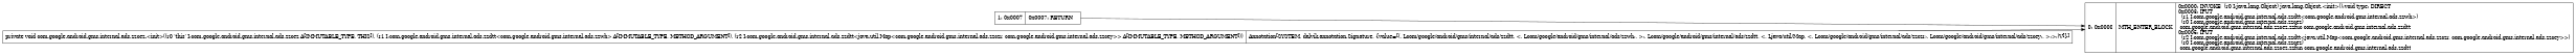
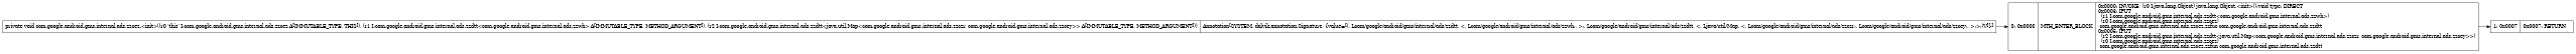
  digraph {
    rankdir=LR
    node [shape=record]
    n1 [label="{0\:\ 0x0000|MTH_ENTER_BLOCK\l|0x0000: INVOKE  (r0 I:java.lang.Object) java.lang.Object.\<init\>():void type: DIRECT \l0x0003: IPUT  \l  (r1 I:com.google.android.gms.internal.ads.zzdtt\<com.google.android.gms.internal.ads.zzwh\>)\l  (r0 I:com.google.android.gms.internal.ads.zzcez)\l com.google.android.gms.internal.ads.zzcez.zzfuc com.google.android.gms.internal.ads.zzdtt \l0x0005: IPUT  \l  (r2 I:com.google.android.gms.internal.ads.zzdtt\<java.util.Map\<com.google.android.gms.internal.ads.zzczr, com.google.android.gms.internal.ads.zzcey\>\>)\l  (r0 I:com.google.android.gms.internal.ads.zzcez)\l com.google.android.gms.internal.ads.zzcez.zzfun com.google.android.gms.internal.ads.zzdtt \l}"]
    n2 [label="{1\:\ 0x0007|0x0007: RETURN   \l}"]
    n3 [label="{private void com.google.android.gms.internal.ads.zzcez.\<init\>((r0 'this' I:com.google.android.gms.internal.ads.zzcez A[IMMUTABLE_TYPE, THIS]), (r1 I:com.google.android.gms.internal.ads.zzdtt\<com.google.android.gms.internal.ads.zzwh\> A[IMMUTABLE_TYPE, METHOD_ARGUMENT]), (r2 I:com.google.android.gms.internal.ads.zzdtt\<java.util.Map\<com.google.android.gms.internal.ads.zzczr, com.google.android.gms.internal.ads.zzcey\>\> A[IMMUTABLE_TYPE, METHOD_ARGUMENT]))  | Annotation[SYSTEM, dalvik.annotation.Signature, \{value=[(, Lcom\/google\/android\/gms\/internal\/ads\/zzdtt, \<, Lcom\/google\/android\/gms\/internal\/ads\/zzwh;, \>;, Lcom\/google\/android\/gms\/internal\/ads\/zzdtt, \<, Ljava\/util\/Map, \<, Lcom\/google\/android\/gms\/internal\/ads\/zzczr;, Lcom\/google\/android\/gms\/internal\/ads\/zzcey;, \>;\>;)V]\}]\l}"]
-   n2 -> n1
+   n1 -> n2
    n3 -> n1
  }
